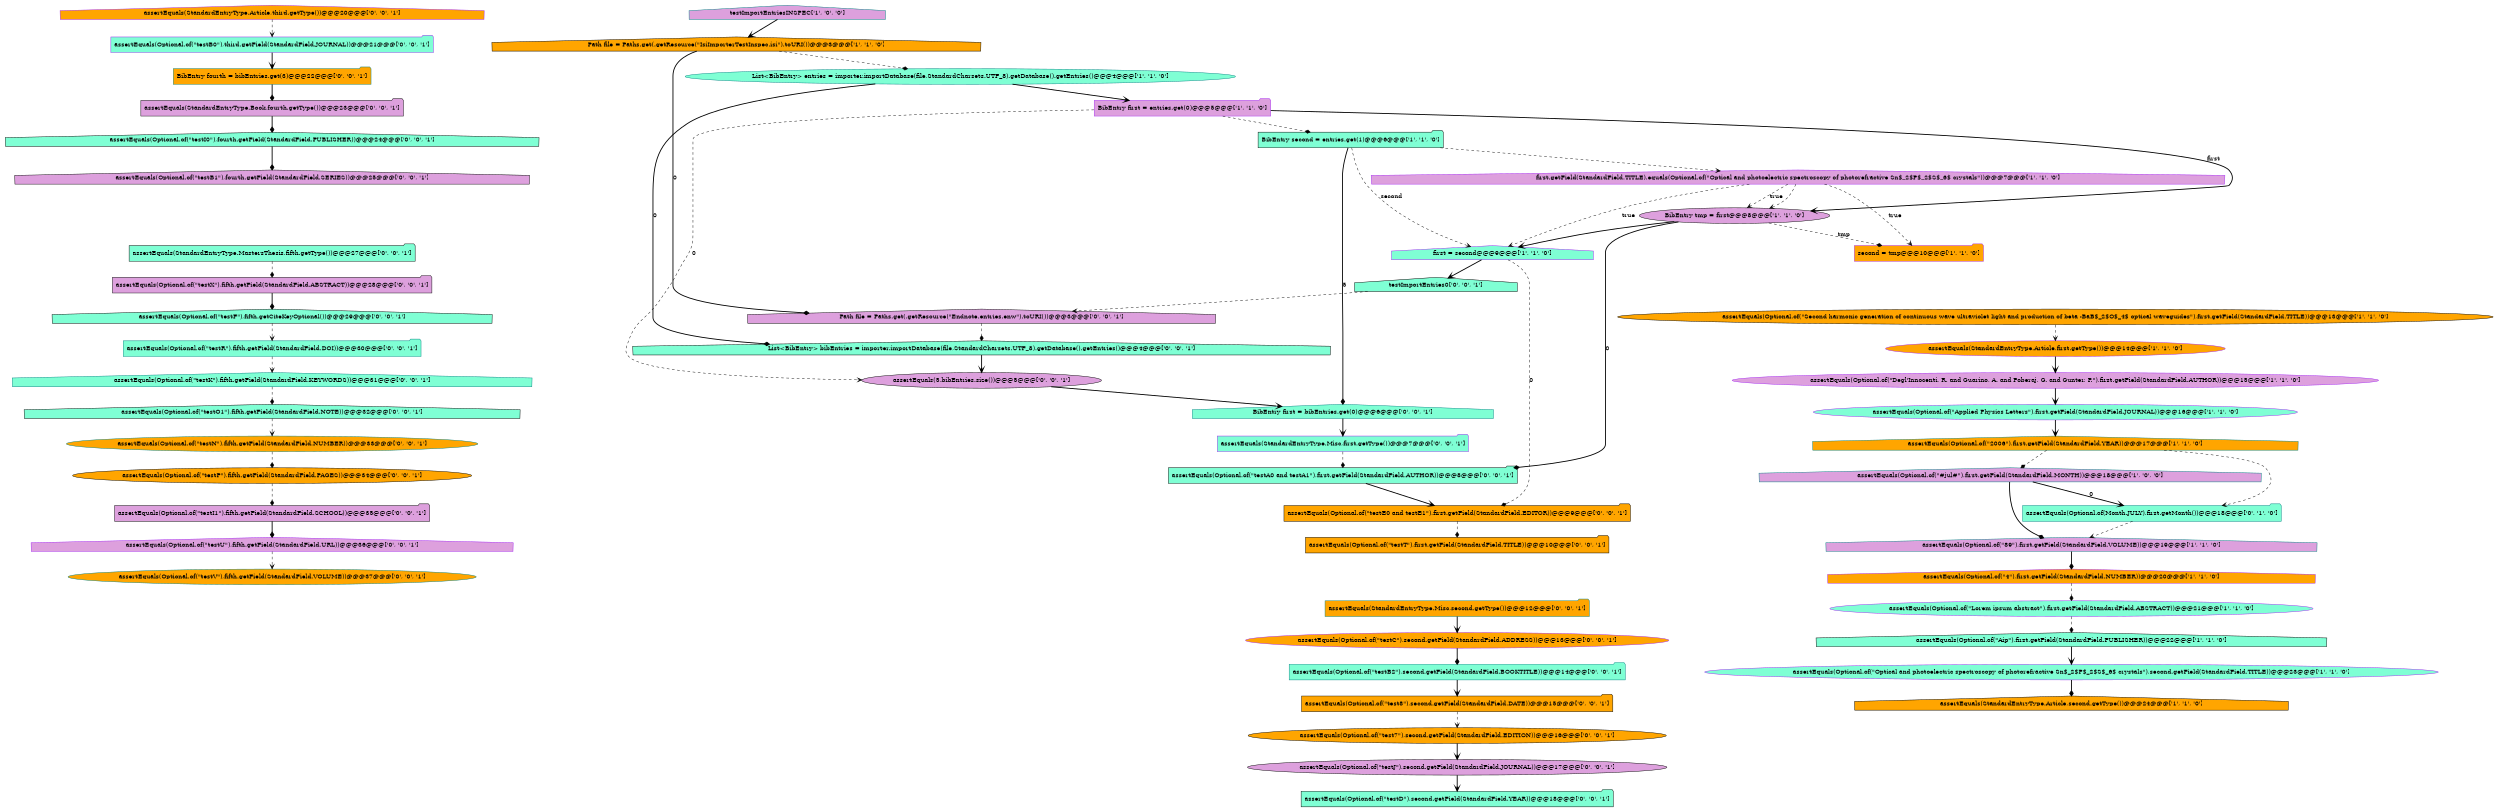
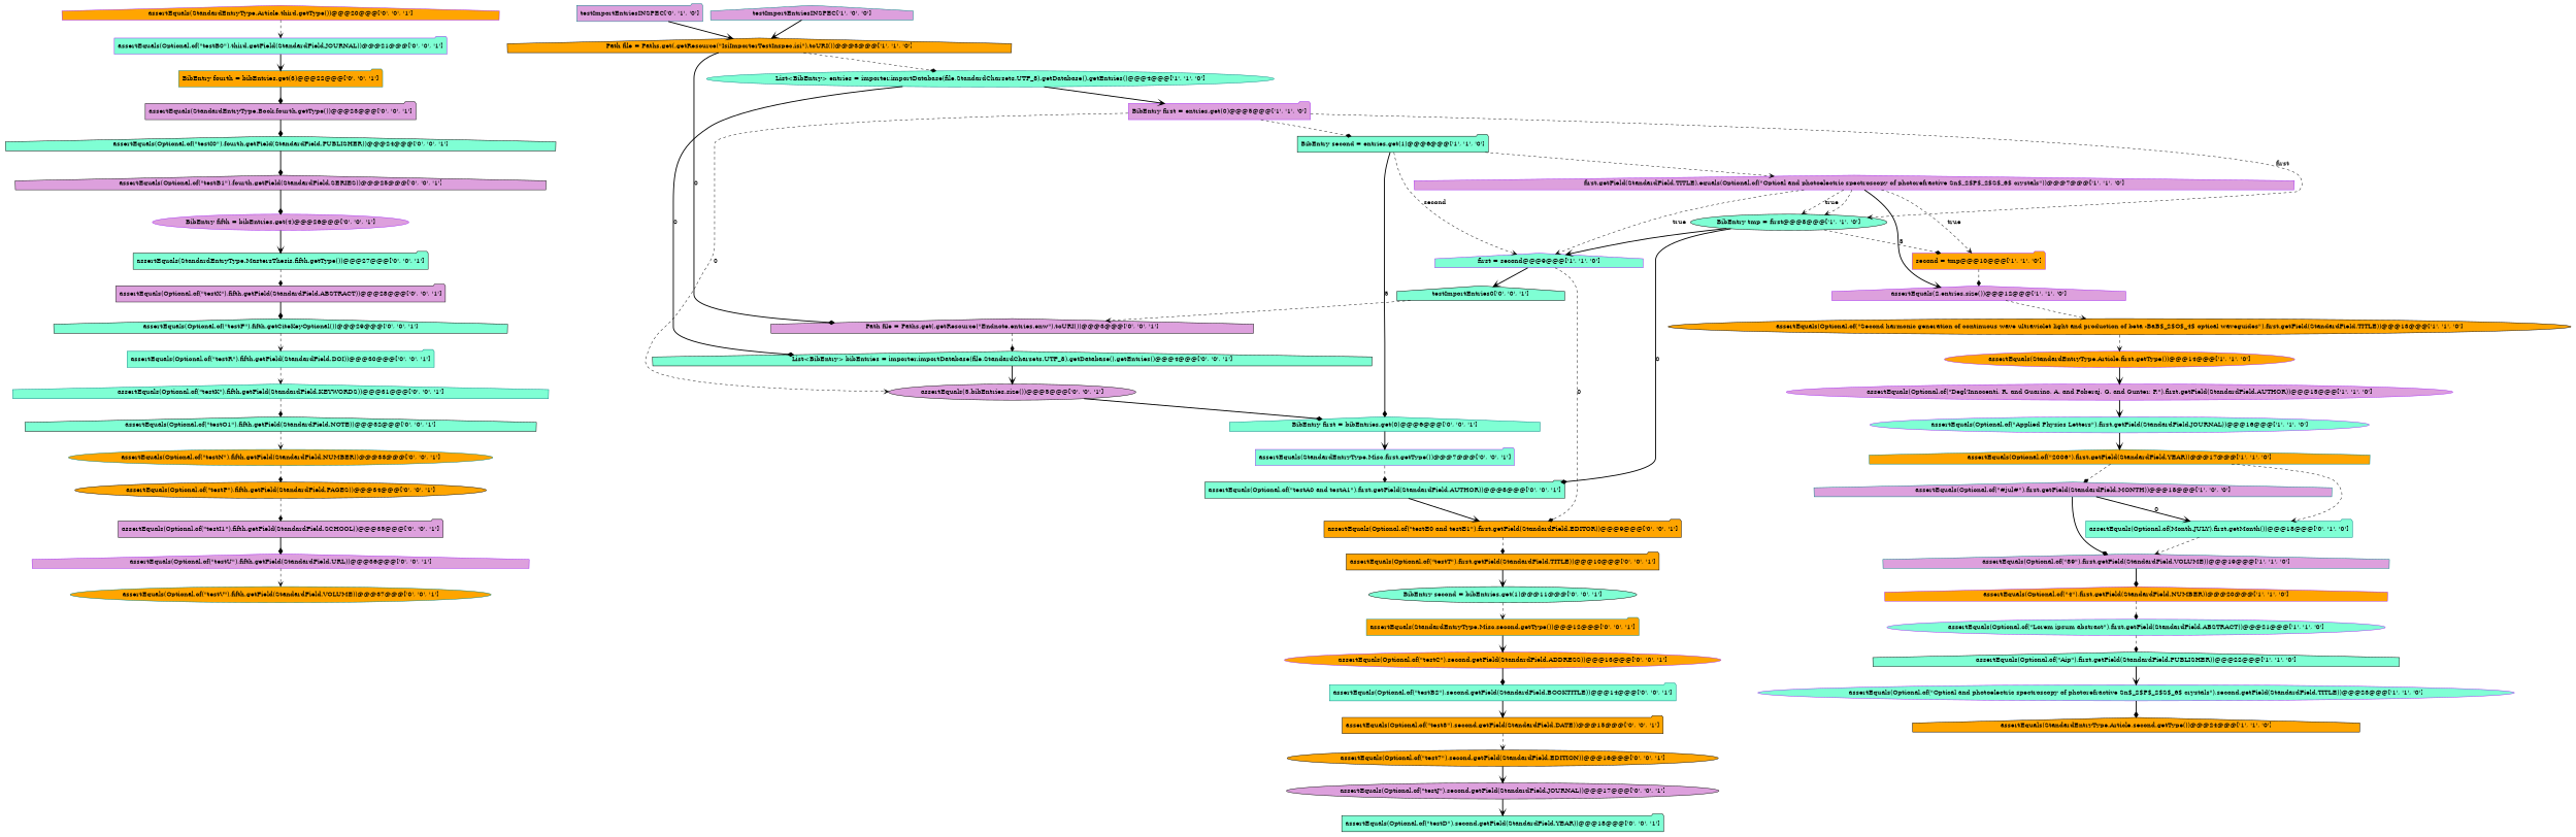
  digraph {
    node [color=black fillcolor=aquamarine shape=house style=filled]
    edge [arrowhead=vee style=bold]
    n1 [color=purple fillcolor=orange label="assertEquals(StandardEntryType.Article,third.getType())@@@20@@@['0', '0', '1']"]
    n2 [color=purple label="assertEquals(Optional.of(\"testB0\"),third.getField(StandardField.JOURNAL))@@@21@@@['0', '0', '1']" shape=folder]
    n3 [color=teal fillcolor=orange label="BibEntry fourth = bibEntries.get(3)@@@22@@@['0', '0', '1']" shape=folder]
    n4 [fillcolor=plum label="assertEquals(StandardEntryType.Book,fourth.getType())@@@23@@@['0', '0', '1']" shape=folder]
    n5 [label="assertEquals(Optional.of(\"testI0\"),fourth.getField(StandardField.PUBLISHER))@@@24@@@['0', '0', '1']"]
    n6 [fillcolor=plum label="assertEquals(Optional.of(\"testB1\"),fourth.getField(StandardField.SERIES))@@@25@@@['0', '0', '1']"]
    n7 [color=teal fillcolor=orange label="assertEquals(StandardEntryType.Misc,second.getType())@@@12@@@['0', '0', '1']" shape=folder]
    n8 [color=purple fillcolor=orange label="assertEquals(Optional.of(\"testC\"),second.getField(StandardField.ADDRESS))@@@13@@@['0', '0', '1']" shape=ellipse]
    n9 [color=teal label="assertEquals(Optional.of(\"testB2\"),second.getField(StandardField.BOOKTITLE))@@@14@@@['0', '0', '1']" shape=folder]
    n10 [color=teal label="List<BibEntry> entries = importer.importDatabase(file,StandardCharsets.UTF_8).getDatabase().getEntries()@@@4@@@['1', '1', '0']" shape=ellipse]
    n11 [color=purple fillcolor=plum label="BibEntry first = entries.get(0)@@@5@@@['1', '1', '0']" shape=folder]
    n12 [label="List<BibEntry> bibEntries = importer.importDatabase(file,StandardCharsets.UTF_8).getDatabase().getEntries()@@@4@@@['0', '0', '1']"]
-   n13 [fillcolor=plum label="BibEntry tmp = first@@@8@@@['1', '1', '0']" shape=ellipse]
+   n13 [label="BibEntry tmp = first@@@8@@@['1', '1', '0']" shape=ellipse]
    n14 [label="BibEntry second = entries.get(1)@@@6@@@['1', '1', '0']" shape=folder]
    n15 [fillcolor=plum label="assertEquals(5,bibEntries.size())@@@5@@@['0', '0', '1']" shape=ellipse]
    n16 [color=purple fillcolor=plum label="first.getField(StandardField.TITLE).equals(Optional.of(\"Optical and photoelectric spectroscopy of photorefractive Sn$_2$P$_2$S$_6$ crystals\"))@@@7@@@['1', '1', '0']"]
    n17 [color=purple label="first = second@@@9@@@['1', '1', '0']"]
    n18 [color=purple fillcolor=orange label="second = tmp@@@10@@@['1', '1', '0']" shape=folder]
+   n19 [color=purple fillcolor=plum label="assertEquals(2,entries.size())@@@12@@@['1', '1', '0']"]
    n20 [fillcolor=orange label="assertEquals(Optional.of(\"testE0 and testE1\"),first.getField(StandardField.EDITOR))@@@9@@@['0', '0', '1']" shape=folder]
    n21 [label="testImportEntries0['0', '0', '1']"]
    n22 [fillcolor=orange label="assertEquals(Optional.of(\"Second harmonic generation of continuous wave ultraviolet light and production of beta -BaB$_2$O$_4$ optical waveguides\"),first.getField(StandardField.TITLE))@@@13@@@['1', '1', '0']" shape=ellipse]
    n23 [label="assertEquals(Optional.of(\"testA0 and testA1\"),first.getField(StandardField.AUTHOR))@@@8@@@['0', '0', '1']" shape=folder]
    n24 [label="assertEquals(Optional.of(\"testD\"),second.getField(StandardField.YEAR))@@@18@@@['0', '0', '1']" shape=folder]
    n25 [fillcolor=plum label="assertEquals(Optional.of(\"testI1\"),fifth.getField(StandardField.SCHOOL))@@@35@@@['0', '0', '1']" shape=folder]
    n26 [color=purple fillcolor=plum label="assertEquals(Optional.of(\"testU\"),fifth.getField(StandardField.URL))@@@36@@@['0', '0', '1']"]
    n27 [color=teal fillcolor=orange label="assertEquals(Optional.of(\"testV\"),fifth.getField(StandardField.VOLUME))@@@37@@@['0', '0', '1']" shape=ellipse]
    n28 [color=purple label="assertEquals(Optional.of(\"Lorem ipsum abstract\"),first.getField(StandardField.ABSTRACT))@@@21@@@['1', '1', '0']" shape=ellipse]
    n29 [label="assertEquals(Optional.of(\"Aip\"),first.getField(StandardField.PUBLISHER))@@@22@@@['1', '1', '0']"]
    n30 [color=purple label="assertEquals(Optional.of(\"Optical and photoelectric spectroscopy of photorefractive Sn$_2$P$_2$S$_6$ crystals\"),second.getField(StandardField.TITLE))@@@23@@@['1', '1', '0']" shape=ellipse]
    n31 [fillcolor=orange label="Path file = Paths.get(.getResource(\"IsiImporterTestInspec.isi\").toURI())@@@3@@@['1', '1', '0']"]
    n32 [fillcolor=plum label="Path file = Paths.get(.getResource(\"Endnote.entries.enw\").toURI())@@@3@@@['0', '0', '1']"]
    n33 [fillcolor=orange label="assertEquals(Optional.of(\"testT\"),first.getField(StandardField.TITLE))@@@10@@@['0', '0', '1']" shape=folder]
+   n34 [label="BibEntry second = bibEntries.get(1)@@@11@@@['0', '0', '1']" shape=ellipse]
    n35 [color=purple fillcolor=plum label="assertEquals(Optional.of(\"Degl'Innocenti, R. and Guarino, A. and Poberaj, G. and Gunter, P.\"),first.getField(StandardField.AUTHOR))@@@15@@@['1', '1', '0']" shape=ellipse]
    n36 [color=purple label="assertEquals(Optional.of(\"Applied Physics Letters\"),first.getField(StandardField.JOURNAL))@@@16@@@['1', '1', '0']" shape=ellipse]
    n37 [color=teal fillcolor=orange label="assertEquals(Optional.of(\"2006\"),first.getField(StandardField.YEAR))@@@17@@@['1', '1', '0']"]
    n38 [fillcolor=plum label="assertEquals(Optional.of(\"testJ\"),second.getField(StandardField.JOURNAL))@@@17@@@['0', '0', '1']" shape=ellipse]
    n39 [color=teal label="assertEquals(Optional.of(\"testK\"),fifth.getField(StandardField.KEYWORDS))@@@31@@@['0', '0', '1']"]
    n40 [label="assertEquals(Optional.of(\"testO1\"),fifth.getField(StandardField.NOTE))@@@32@@@['0', '0', '1']"]
    n41 [color=teal fillcolor=orange label="assertEquals(Optional.of(\"testN\"),fifth.getField(StandardField.NUMBER))@@@33@@@['0', '0', '1']" shape=ellipse]
    n42 [color=teal fillcolor=plum label="assertEquals(Optional.of(\"#jul#\"),first.getField(StandardField.MONTH))@@@18@@@['1', '0', '0']"]
    n43 [color=teal fillcolor=plum label="assertEquals(Optional.of(\"89\"),first.getField(StandardField.VOLUME))@@@19@@@['1', '1', '0']"]
    n44 [color=teal label="assertEquals(Optional.of(Month.JULY),first.getMonth())@@@18@@@['0', '1', '0']" shape=folder]
    n45 [color=purple fillcolor=orange label="assertEquals(Optional.of(\"4\"),first.getField(StandardField.NUMBER))@@@20@@@['1', '1', '0']"]
    n46 [color=teal label="BibEntry first = bibEntries.get(0)@@@6@@@['0', '0', '1']"]
+   n47 [color=purple fillcolor=plum label="BibEntry fifth = bibEntries.get(4)@@@26@@@['0', '0', '1']" shape=ellipse]
    n48 [label="assertEquals(StandardEntryType.MastersThesis,fifth.getType())@@@27@@@['0', '0', '1']" shape=folder]
    n49 [fillcolor=plum label="assertEquals(Optional.of(\"testX\"),fifth.getField(StandardField.ABSTRACT))@@@28@@@['0', '0', '1']" shape=folder]
    n50 [color=purple label="assertEquals(StandardEntryType.Misc,first.getType())@@@7@@@['0', '0', '1']" shape=folder]
    n51 [fillcolor=orange label="assertEquals(StandardEntryType.Article,second.getType())@@@24@@@['1', '1', '0']"]
    n52 [fillcolor=orange label="assertEquals(Optional.of(\"testP\"),fifth.getField(StandardField.PAGES))@@@34@@@['0', '0', '1']" shape=ellipse]
    n53 [color=teal label="assertEquals(Optional.of(\"testR\"),fifth.getField(StandardField.DOI))@@@30@@@['0', '0', '1']" shape=folder]
    n54 [label="assertEquals(Optional.of(\"testF\"),fifth.getCiteKeyOptional())@@@29@@@['0', '0', '1']"]
    n55 [color=purple fillcolor=orange label="assertEquals(StandardEntryType.Article,first.getType())@@@14@@@['1', '1', '0']" shape=ellipse]
+   n56 [color=teal fillcolor=plum label="testImportEntriesINSPEC['0', '1', '0']" shape=folder]
    n57 [fillcolor=orange label="assertEquals(Optional.of(\"test8\"),second.getField(StandardField.DATE))@@@15@@@['0', '0', '1']" shape=folder]
    n58 [fillcolor=orange label="assertEquals(Optional.of(\"test7\"),second.getField(StandardField.EDITION))@@@16@@@['0', '0', '1']" shape=ellipse]
    n59 [color=teal fillcolor=plum label="testImportEntriesINSPEC['1', '0', '0']"]
    n1 -> n2 [style=dashed]
    n2 -> n3
    n3 -> n4 [arrowhead=diamond]
    n4 -> n5 [arrowhead=diamond]
    n5 -> n6 [arrowhead=diamond]
+   n6 -> n47 [arrowhead=diamond]
    n7 -> n8
    n8 -> n9 [arrowhead=diamond]
    n9 -> n57
    n10 -> n11
    n10 -> n12 [arrowhead=diamond label=0]
-   n11 -> n13 [label=first]
+   n11 -> n13 [label=first style=dashed]
    n11 -> n14 [arrowhead=diamond style=dashed]
    n11 -> n15 [label=0 style=dashed]
    n12 -> n15
    n13 -> n17
-   n13 -> n18 [arrowhead=diamond label=tmp style=dashed]
+   n13 -> n18 [arrowhead=diamond label=5 style=dashed]
    n13 -> n23 [arrowhead=diamond label=0]
    n14 -> n16 [style=dashed]
    n14 -> n17 [label=second style=dashed]
    n14 -> n46 [arrowhead=diamond label=5]
-   n15 -> n46
+   n15 -> n46 [arrowhead=diamond]
    n16 -> n13 [label=true style=dashed]
    n16 -> n13 [style=dashed]
    n16 -> n17 [label=true style=dashed]
    n16 -> n18 [label=true style=dashed]
+   n16 -> n19
    n17 -> n20 [arrowhead=diamond label=0 style=dashed]
    n17 -> n21
+   n18 -> n19 [arrowhead=diamond style=dashed]
+   n19 -> n22 [style=dashed]
    n20 -> n33 [arrowhead=diamond style=dashed]
    n21 -> n32 [style=dashed]
    n22 -> n55 [style=dashed]
    n23 -> n20
    n25 -> n26 [arrowhead=diamond]
    n26 -> n27 [style=dashed]
    n28 -> n29 [arrowhead=diamond style=dashed]
    n29 -> n30
    n30 -> n51 [arrowhead=diamond]
    n31 -> n10 [arrowhead=diamond style=dashed]
    n31 -> n32 [arrowhead=diamond label=0]
    n32 -> n12 [arrowhead=diamond style=dashed]
+   n33 -> n34
+   n34 -> n7 [style=dashed]
    n35 -> n36
    n36 -> n37
    n37 -> n42 [arrowhead=diamond style=dashed]
    n37 -> n44 [style=dashed]
    n38 -> n24
    n39 -> n40 [arrowhead=diamond style=dashed]
    n40 -> n41 [style=dashed]
    n41 -> n52 [arrowhead=diamond style=dashed]
    n42 -> n43 [arrowhead=diamond]
    n42 -> n44 [label=0]
    n43 -> n45 [arrowhead=diamond]
    n44 -> n43 [style=dashed]
    n45 -> n28 [arrowhead=diamond style=dashed]
    n46 -> n50
+   n47 -> n48
    n48 -> n49 [arrowhead=diamond style=dashed]
    n49 -> n54 [arrowhead=diamond]
    n50 -> n23 [arrowhead=diamond style=dashed]
    n52 -> n25 [arrowhead=diamond style=dashed]
    n53 -> n39 [style=dashed]
    n54 -> n53 [style=dashed]
    n55 -> n35
+   n56 -> n31
    n57 -> n58 [style=dashed]
    n58 -> n38
    n59 -> n31
  }
